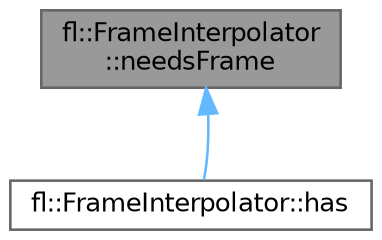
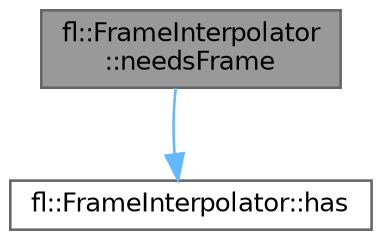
  digraph {
    rankdir=TB
    node [fontname=Helvetica fontsize=10 shape=box style=filled]
    n1 [color=gray40 fillcolor=grey60 fontcolor=black height=0.2 label="fl::FrameInterpolator\l::needsFrame" width=0.4]
    n2 [color=grey40 fillcolor=white height=0.2 label="fl::FrameInterpolator::has" width=0.4]
-   n2 -> n1 [color=steelblue1 fontname=Helvetica fontsize=10 labelfontname=Helvetica labelfontsize=10 style=solid]
+   n1 -> n2 [color=steelblue1 fontname=Helvetica fontsize=10 labelfontname=Helvetica labelfontsize=10 style=solid]
  }
